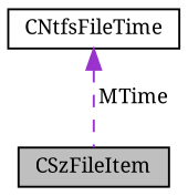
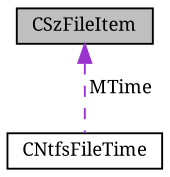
  digraph {
    fontname="Noto Serif"
    node [color=black fontname="Noto Serif" fontsize=10 shape=record style=filled]
    n1 [fillcolor=grey75 fontcolor=black height=0.2 label=CSzFileItem width=0.4]
    n2 [fillcolor=white height=0.2 label=CNtfsFileTime width=0.4]
-   n2 -> n1 [color=darkorchid3 dir=back fontname="Noto Serif" fontsize=10 label=" MTime" labelfontname=Helvetica labelfontsize=10 style=dashed]
+   n1 -> n2 [color=darkorchid3 dir=back fontname="Noto Serif" fontsize=10 label=" MTime" labelfontname=Helvetica labelfontsize=10 style=dashed]
  }
